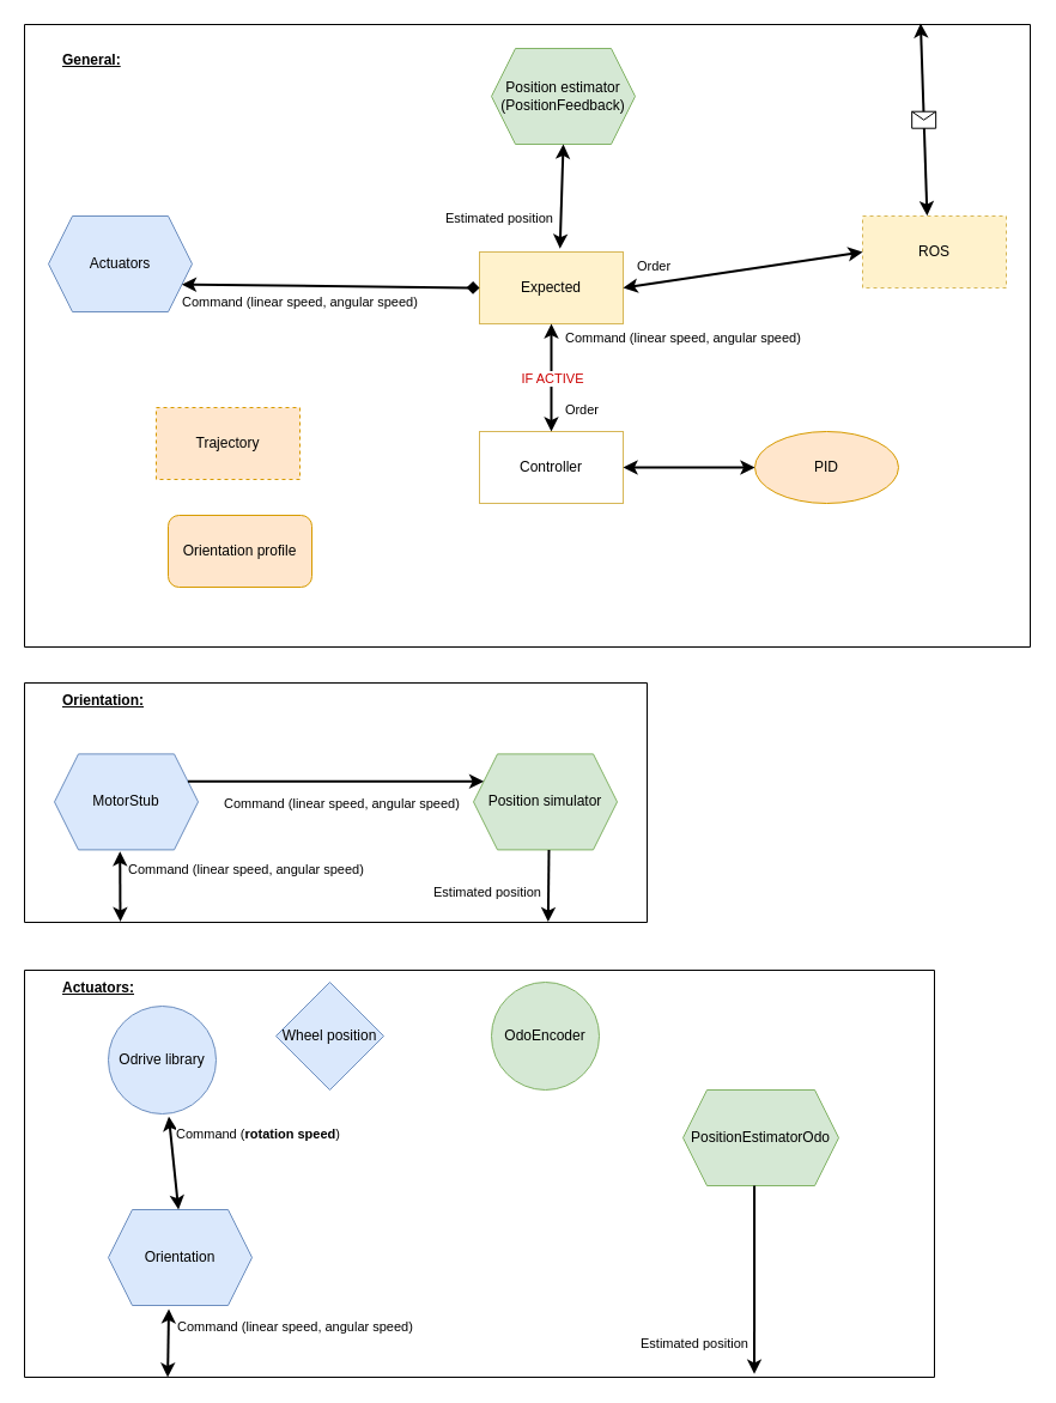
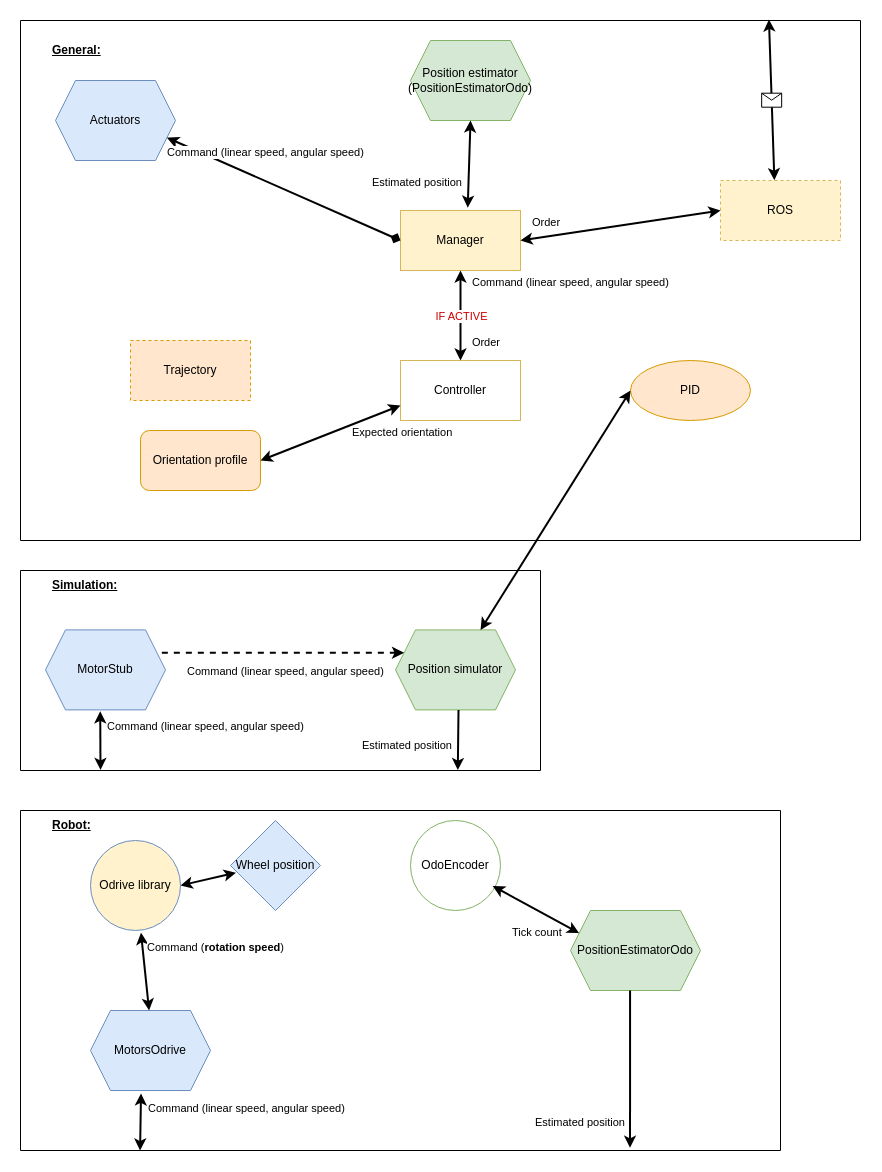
  <mxCell id="0" />
  <mxCell id="1" parent="0" />
  <mxCell id="2" value="" style="swimlane;startSize=0;" parent="1" vertex="1"><mxGeometry x="20" y="570" width="520" height="200" as="geometry" /></mxCell>
  <mxCell id="3" value="MotorStub" style="shape=hexagon;perimeter=hexagonPerimeter2;whiteSpace=wrap;html=1;fixedSize=1;fillColor=#dae8fc;strokeColor=#6c8ebf;" parent="2" vertex="1"><mxGeometry x="25" y="59.4" width="120" height="80" as="geometry" /></mxCell>
  <mxCell id="4" value="Position simulator" style="shape=hexagon;perimeter=hexagonPerimeter2;whiteSpace=wrap;html=1;fixedSize=1;fillColor=#d5e8d4;strokeColor=#82b366;" parent="2" vertex="1"><mxGeometry x="375" y="59.4" width="120" height="80" as="geometry" /></mxCell>
- <mxCell id="5" value="" style="endArrow=none;html=1;rounded=0;strokeWidth=2;startArrow=classic;startFill=1;exitX=0;exitY=0.25;exitDx=0;exitDy=0;entryX=1;entryY=0.25;entryDx=0;entryDy=0;endFill=0;" parent="2" source="4" target="3" edge="1"><mxGeometry relative="1" as="geometry"><mxPoint x="-124" y="109.4" as="sourcePoint" /><mxPoint x="125" y="112.4" as="targetPoint" /></mxGeometry></mxCell>
+ <mxCell id="5" value="" style="endArrow=none;html=1;rounded=0;strokeWidth=2;startArrow=classic;startFill=1;exitX=0;exitY=0.25;exitDx=0;exitDy=0;entryX=1;entryY=0.25;entryDx=0;entryDy=0;endFill=0;dashed=1;" parent="2" source="4" target="3" edge="1"><mxGeometry relative="1" as="geometry"><mxPoint x="-124" y="109.4" as="sourcePoint" /><mxPoint x="125" y="112.4" as="targetPoint" /></mxGeometry></mxCell>
  <mxCell id="6" value="&lt;div&gt;Command (linear speed, angular speed)&lt;br&gt;&lt;/div&gt;" style="edgeLabel;resizable=0;html=1;;align=left;verticalAlign=bottom;" parent="5" connectable="0" vertex="1"><mxGeometry x="-1" relative="1" as="geometry"><mxPoint x="-219" y="27" as="offset" /></mxGeometry></mxCell>
- <mxCell id="7" value="Orientation:" style="text;html=1;align=left;verticalAlign=middle;whiteSpace=wrap;rounded=0;fontStyle=5" parent="2" vertex="1"><mxGeometry x="30" width="100" height="30" as="geometry" /></mxCell>
+ <mxCell id="7" value="Simulation:" style="text;html=1;align=left;verticalAlign=middle;whiteSpace=wrap;rounded=0;fontStyle=5" parent="2" vertex="1"><mxGeometry x="30" width="100" height="30" as="geometry" /></mxCell>
  <mxCell id="8" value="" style="endArrow=classic;html=1;rounded=0;strokeWidth=2;startArrow=classic;startFill=1;exitX=0.456;exitY=1.017;exitDx=0;exitDy=0;exitPerimeter=0;" parent="2" source="3" edge="1"><mxGeometry relative="1" as="geometry"><mxPoint x="55" y="159.4" as="sourcePoint" /><mxPoint x="80" y="199.4" as="targetPoint" /></mxGeometry></mxCell>
  <mxCell id="9" value="&lt;div&gt;Command (linear speed, angular speed)&lt;br&gt;&lt;/div&gt;" style="edgeLabel;resizable=0;html=1;;align=left;verticalAlign=bottom;" parent="8" connectable="0" vertex="1"><mxGeometry x="-1" relative="1" as="geometry"><mxPoint x="5" y="23" as="offset" /></mxGeometry></mxCell>
  <mxCell id="10" value="" style="endArrow=none;html=1;rounded=0;strokeWidth=2;startArrow=classic;startFill=1;entryX=0.5;entryY=1;entryDx=0;entryDy=0;endFill=0;exitX=0.841;exitY=0.998;exitDx=0;exitDy=0;exitPerimeter=0;" parent="2" source="2" edge="1"><mxGeometry relative="1" as="geometry"><mxPoint x="482.08" y="200.0" as="sourcePoint" /><mxPoint x="438" y="139.4" as="targetPoint" /></mxGeometry></mxCell>
  <mxCell id="11" value="Estimated position" style="edgeLabel;resizable=0;html=1;;align=left;verticalAlign=bottom;" parent="10" connectable="0" vertex="1"><mxGeometry x="-1" relative="1" as="geometry"><mxPoint x="-97" y="-17" as="offset" /></mxGeometry></mxCell>
  <mxCell id="12" value="" style="swimlane;startSize=0;" parent="1" vertex="1"><mxGeometry x="20" y="810" width="760" height="340" as="geometry" /></mxCell>
- <mxCell id="13" value="Orientation" style="shape=hexagon;perimeter=hexagonPerimeter2;whiteSpace=wrap;html=1;fixedSize=1;fillColor=#dae8fc;strokeColor=#6c8ebf;" parent="12" vertex="1"><mxGeometry x="70" y="200" width="120" height="80" as="geometry" /></mxCell>
+ <mxCell id="13" value="MotorsOdrive" style="shape=hexagon;perimeter=hexagonPerimeter2;whiteSpace=wrap;html=1;fixedSize=1;fillColor=#dae8fc;strokeColor=#6c8ebf;" parent="12" vertex="1"><mxGeometry x="70" y="200" width="120" height="80" as="geometry" /></mxCell>
  <mxCell id="14" value="PositionEstimatorOdo" style="shape=hexagon;perimeter=hexagonPerimeter2;whiteSpace=wrap;html=1;fixedSize=1;fillColor=#d5e8d4;strokeColor=#82b366;" parent="12" vertex="1"><mxGeometry x="550" y="100" width="130" height="80" as="geometry" /></mxCell>
- <mxCell id="15" value="Actuators:" style="text;html=1;align=left;verticalAlign=middle;whiteSpace=wrap;rounded=0;fontStyle=5" parent="12" vertex="1"><mxGeometry x="30" width="100" height="30" as="geometry" /></mxCell>
- <mxCell id="16" value="Odrive library" style="ellipse;whiteSpace=wrap;html=1;aspect=fixed;fillColor=#dae8fc;strokeColor=#6c8ebf;" parent="12" vertex="1"><mxGeometry x="70" y="30" width="90" height="90" as="geometry" /></mxCell>
+ <mxCell id="15" value="Robot:" style="text;html=1;align=left;verticalAlign=middle;whiteSpace=wrap;rounded=0;fontStyle=5" parent="12" vertex="1"><mxGeometry x="30" width="100" height="30" as="geometry" /></mxCell>
+ <mxCell id="16" value="Odrive library" style="ellipse;whiteSpace=wrap;html=1;aspect=fixed;fillColor=#fff2cc;strokeColor=#6c8ebf;" parent="12" vertex="1"><mxGeometry x="70" y="30" width="90" height="90" as="geometry" /></mxCell>
  <mxCell id="17" value="" style="endArrow=classic;html=1;rounded=0;strokeWidth=2;startArrow=classic;startFill=1;exitX=0.421;exitY=1.037;exitDx=0;exitDy=0;exitPerimeter=0;" parent="12" source="13" edge="1"><mxGeometry relative="1" as="geometry"><mxPoint x="119.58" y="281" as="sourcePoint" /><mxPoint x="119.58" y="340" as="targetPoint" /></mxGeometry></mxCell>
  <mxCell id="18" value="&lt;div&gt;Command (linear speed, angular speed)&lt;br&gt;&lt;/div&gt;" style="edgeLabel;resizable=0;html=1;;align=left;verticalAlign=bottom;" parent="17" connectable="0" vertex="1"><mxGeometry x="-1" relative="1" as="geometry"><mxPoint x="5" y="23" as="offset" /></mxGeometry></mxCell>
  <mxCell id="19" value="" style="endArrow=classic;html=1;rounded=0;strokeWidth=2;startArrow=classic;startFill=1;exitX=0.561;exitY=1.024;exitDx=0;exitDy=0;exitPerimeter=0;" parent="12" source="16" edge="1"><mxGeometry relative="1" as="geometry"><mxPoint x="130" y="143" as="sourcePoint" /><mxPoint x="128.58" y="200" as="targetPoint" /></mxGeometry></mxCell>
  <mxCell id="20" value="&lt;div&gt;Command (&lt;b&gt;rotation speed&lt;/b&gt;)&lt;br&gt;&lt;/div&gt;" style="edgeLabel;resizable=0;html=1;;align=left;verticalAlign=bottom;" parent="19" connectable="0" vertex="1"><mxGeometry x="-1" relative="1" as="geometry"><mxPoint x="5" y="23" as="offset" /></mxGeometry></mxCell>
  <mxCell id="21" value="Wheel position" style="rhombus;whiteSpace=wrap;html=1;fillColor=#dae8fc;strokeColor=#6c8ebf;" parent="12" vertex="1"><mxGeometry x="210" y="10" width="90" height="90" as="geometry" /></mxCell>
- <mxCell id="24" value="OdoEncoder" style="ellipse;whiteSpace=wrap;html=1;fillColor=#d5e8d4;strokeColor=#82b366;" parent="12" vertex="1"><mxGeometry x="390" y="10" width="90" height="90" as="geometry" /></mxCell>
+ <mxCell id="22" value="" style="endArrow=classic;html=1;rounded=0;strokeWidth=2;startArrow=classic;startFill=1;exitX=1;exitY=0.5;exitDx=0;exitDy=0;entryX=0.061;entryY=0.58;entryDx=0;entryDy=0;entryPerimeter=0;" parent="12" source="16" target="21" edge="1"><mxGeometry relative="1" as="geometry"><mxPoint x="130" y="132" as="sourcePoint" /><mxPoint x="138.58" y="210" as="targetPoint" /></mxGeometry></mxCell>
+ <mxCell id="23" value="&lt;div&gt;&lt;br&gt;&lt;/div&gt;" style="edgeLabel;resizable=0;html=1;;align=left;verticalAlign=bottom;" parent="22" connectable="0" vertex="1"><mxGeometry x="-1" relative="1" as="geometry"><mxPoint x="5" y="23" as="offset" /></mxGeometry></mxCell>
+ <mxCell id="24" value="OdoEncoder" style="ellipse;whiteSpace=wrap;html=1;fillColor=#ffffff;strokeColor=#82b366;" parent="12" vertex="1"><mxGeometry x="390" y="10" width="90" height="90" as="geometry" /></mxCell>
+ <mxCell id="25" value="" style="endArrow=classic;html=1;rounded=0;strokeWidth=2;startArrow=classic;startFill=1;exitX=0.913;exitY=0.728;exitDx=0;exitDy=0;entryX=0;entryY=0.25;entryDx=0;entryDy=0;exitPerimeter=0;" parent="12" source="24" target="14" edge="1"><mxGeometry relative="1" as="geometry"><mxPoint x="450.001" y="169.996" as="sourcePoint" /><mxPoint x="542.051" y="205.737" as="targetPoint" /></mxGeometry></mxCell>
+ <mxCell id="26" value="&lt;div&gt;Tick count&lt;/div&gt;" style="edgeLabel;resizable=0;html=1;;align=left;verticalAlign=bottom;" parent="25" connectable="0" vertex="1"><mxGeometry x="-1" relative="1" as="geometry"><mxPoint x="18" y="54" as="offset" /></mxGeometry></mxCell>
  <mxCell id="27" value="" style="endArrow=none;html=1;rounded=0;strokeWidth=2;startArrow=classic;startFill=1;entryX=0.5;entryY=1;entryDx=0;entryDy=0;endFill=0;exitX=0.802;exitY=0.992;exitDx=0;exitDy=0;exitPerimeter=0;" parent="12" source="12" edge="1"><mxGeometry relative="1" as="geometry"><mxPoint x="609.58" y="241" as="sourcePoint" /><mxPoint x="609.58" y="180" as="targetPoint" /></mxGeometry></mxCell>
  <mxCell id="28" value="Estimated position" style="edgeLabel;resizable=0;html=1;;align=left;verticalAlign=bottom;" parent="27" connectable="0" vertex="1"><mxGeometry x="-1" relative="1" as="geometry"><mxPoint x="-97" y="-17" as="offset" /></mxGeometry></mxCell>
  <mxCell id="29" value="" style="swimlane;startSize=0;" parent="1" vertex="1"><mxGeometry x="20" y="20" width="840" height="520" as="geometry" /></mxCell>
- <mxCell id="30" value="Expected" style="rounded=0;whiteSpace=wrap;html=1;fillColor=#fff2cc;strokeColor=#d6b656;" parent="29" vertex="1"><mxGeometry x="380" y="190" width="120" height="60" as="geometry" /></mxCell>
+ <mxCell id="30" value="Manager" style="rounded=0;whiteSpace=wrap;html=1;fillColor=#fff2cc;strokeColor=#d6b656;" parent="29" vertex="1"><mxGeometry x="380" y="190" width="120" height="60" as="geometry" /></mxCell>
  <mxCell id="31" value="Controller" style="rounded=0;whiteSpace=wrap;html=1;fillColor=#ffffff;strokeColor=#d6b656;" parent="29" vertex="1"><mxGeometry x="380" y="340" width="120" height="60" as="geometry" /></mxCell>
  <mxCell id="32" value="PID" style="ellipse;whiteSpace=wrap;html=1;fillColor=#ffe6cc;strokeColor=#d79b00;" parent="29" vertex="1"><mxGeometry x="610" y="340" width="120" height="60" as="geometry" /></mxCell>
- <mxCell id="33" value="Position estimator&lt;div&gt;(PositionFeedback)&lt;/div&gt;" style="shape=hexagon;perimeter=hexagonPerimeter2;whiteSpace=wrap;html=1;fixedSize=1;fillColor=#d5e8d4;strokeColor=#82b366;" parent="29" vertex="1"><mxGeometry x="390" y="20" width="120" height="80" as="geometry" /></mxCell>
- <mxCell id="34" value="Actuators" style="shape=hexagon;perimeter=hexagonPerimeter2;whiteSpace=wrap;html=1;fixedSize=1;fillColor=#dae8fc;strokeColor=#6c8ebf;" parent="29" vertex="1"><mxGeometry x="20" y="160" width="120" height="80" as="geometry" /></mxCell>
+ <mxCell id="33" value="Position estimator&lt;div&gt;(PositionEstimatorOdo)&lt;/div&gt;" style="shape=hexagon;perimeter=hexagonPerimeter2;whiteSpace=wrap;html=1;fixedSize=1;fillColor=#d5e8d4;strokeColor=#82b366;" parent="29" vertex="1"><mxGeometry x="390" y="20" width="120" height="80" as="geometry" /></mxCell>
+ <mxCell id="34" value="Actuators" style="shape=hexagon;perimeter=hexagonPerimeter2;whiteSpace=wrap;html=1;fixedSize=1;fillColor=#dae8fc;strokeColor=#6c8ebf;" parent="29" vertex="1"><mxGeometry x="35" y="60" width="120" height="80" as="geometry" /></mxCell>
  <mxCell id="35" value="Trajectory" style="rounded=0;whiteSpace=wrap;html=1;fillColor=#ffe6cc;strokeColor=#d79b00;dashed=1;" parent="29" vertex="1"><mxGeometry x="110" y="320" width="120" height="60" as="geometry" /></mxCell>
  <mxCell id="36" value="Orientation profile" style="whiteSpace=wrap;html=1;fillColor=#ffe6cc;strokeColor=#d79b00;rounded=1;" parent="29" vertex="1"><mxGeometry x="120" y="410" width="120" height="60" as="geometry" /></mxCell>
  <mxCell id="37" value="" style="endArrow=classic;html=1;rounded=0;strokeWidth=2;startArrow=classic;startFill=1;exitX=0.5;exitY=1;exitDx=0;exitDy=0;entryX=0.5;entryY=0;entryDx=0;entryDy=0;" parent="29" source="30" target="31" edge="1"><mxGeometry relative="1" as="geometry"><mxPoint x="370" y="270" as="sourcePoint" /><mxPoint x="530" y="270" as="targetPoint" /></mxGeometry></mxCell>
  <mxCell id="38" value="IF ACTIVE" style="edgeLabel;resizable=0;html=1;;align=center;verticalAlign=middle;fontColor=#CC0000;" parent="37" connectable="0" vertex="1"><mxGeometry relative="1" as="geometry" /></mxCell>
  <mxCell id="39" value="Command (linear speed, angular speed)" style="edgeLabel;resizable=0;html=1;;align=left;verticalAlign=bottom;" parent="37" connectable="0" vertex="1"><mxGeometry x="-1" relative="1" as="geometry"><mxPoint x="10" y="20" as="offset" /></mxGeometry></mxCell>
  <mxCell id="40" value="Order" style="edgeLabel;resizable=0;html=1;;align=right;verticalAlign=bottom;" parent="37" connectable="0" vertex="1"><mxGeometry x="1" relative="1" as="geometry"><mxPoint x="40" y="-10" as="offset" /></mxGeometry></mxCell>
  <mxCell id="41" value="" style="endArrow=diamond;html=1;rounded=0;strokeWidth=2;startArrow=classic;startFill=1;exitX=1;exitY=0.75;exitDx=0;exitDy=0;entryX=0;entryY=0.5;entryDx=0;entryDy=0;" parent="29" source="34" target="30" edge="1"><mxGeometry relative="1" as="geometry"><mxPoint x="450" y="260" as="sourcePoint" /><mxPoint x="450" y="350" as="targetPoint" /></mxGeometry></mxCell>
  <mxCell id="42" value="&lt;div&gt;Command (linear speed, angular speed)&lt;br&gt;&lt;/div&gt;" style="edgeLabel;resizable=0;html=1;;align=left;verticalAlign=bottom;" parent="41" connectable="0" vertex="1"><mxGeometry x="-1" relative="1" as="geometry"><mxPoint x="-1" y="23" as="offset" /></mxGeometry></mxCell>
  <mxCell id="43" value="" style="endArrow=classic;html=1;rounded=0;strokeWidth=2;startArrow=classic;startFill=1;exitX=0.56;exitY=-0.047;exitDx=0;exitDy=0;entryX=0.5;entryY=1;entryDx=0;entryDy=0;exitPerimeter=0;endFill=1;" parent="29" source="30" target="33" edge="1"><mxGeometry relative="1" as="geometry"><mxPoint x="211" y="217" as="sourcePoint" /><mxPoint x="390" y="230" as="targetPoint" /></mxGeometry></mxCell>
  <mxCell id="44" value="Estimated position" style="edgeLabel;resizable=0;html=1;;align=left;verticalAlign=bottom;" parent="43" connectable="0" vertex="1"><mxGeometry x="-1" relative="1" as="geometry"><mxPoint x="-97" y="-17" as="offset" /></mxGeometry></mxCell>
- <mxCell id="47" value="" style="endArrow=classic;html=1;rounded=0;strokeWidth=2;startArrow=classic;startFill=1;exitX=0;exitY=0.5;exitDx=0;exitDy=0;entryX=1;entryY=0.5;entryDx=0;entryDy=0;" parent="29" source="32" target="31" edge="1"><mxGeometry relative="1" as="geometry"><mxPoint x="450" y="260" as="sourcePoint" /><mxPoint x="450" y="350" as="targetPoint" /></mxGeometry></mxCell>
+ <mxCell id="45" value="" style="endArrow=classic;html=1;rounded=0;strokeWidth=2;startArrow=classic;startFill=1;exitX=0;exitY=0.75;exitDx=0;exitDy=0;entryX=1;entryY=0.5;entryDx=0;entryDy=0;endFill=1;" parent="29" source="31" target="36" edge="1"><mxGeometry relative="1" as="geometry"><mxPoint x="330" y="340" as="sourcePoint" /><mxPoint x="330" y="430" as="targetPoint" /></mxGeometry></mxCell>
+ <mxCell id="46" value="Expected orientation" style="edgeLabel;resizable=0;html=1;;align=left;verticalAlign=bottom;" parent="45" connectable="0" vertex="1"><mxGeometry x="-1" relative="1" as="geometry"><mxPoint x="-50" y="35" as="offset" /></mxGeometry></mxCell>
+ <mxCell id="47" value="" style="endArrow=classic;html=1;rounded=0;strokeWidth=2;startArrow=classic;startFill=1;exitX=0;exitY=0.5;exitDx=0;exitDy=0;" parent="29" source="32" target="4" edge="1"><mxGeometry relative="1" as="geometry"><mxPoint x="450" y="260" as="sourcePoint" /><mxPoint x="450" y="350" as="targetPoint" /></mxGeometry></mxCell>
  <mxCell id="48" value="ROS" style="rounded=0;whiteSpace=wrap;html=1;fillColor=#fff2cc;strokeColor=#d6b656;dashed=1;" parent="29" vertex="1"><mxGeometry x="700" y="160" width="120" height="60" as="geometry" /></mxCell>
  <mxCell id="49" value="" style="endArrow=classic;html=1;rounded=0;strokeWidth=2;startArrow=classic;startFill=1;entryX=1;entryY=0.5;entryDx=0;entryDy=0;" parent="29" target="30" edge="1"><mxGeometry relative="1" as="geometry"><mxPoint x="700" y="190" as="sourcePoint" /><mxPoint x="590" y="190" as="targetPoint" /></mxGeometry></mxCell>
  <mxCell id="50" value="Order" style="edgeLabel;resizable=0;html=1;;align=left;verticalAlign=bottom;" parent="49" connectable="0" vertex="1"><mxGeometry x="-1" relative="1" as="geometry"><mxPoint x="-190" y="20" as="offset" /></mxGeometry></mxCell>
  <mxCell id="51" value="" style="endArrow=classic;html=1;rounded=0;exitX=0.449;exitY=-0.006;exitDx=0;exitDy=0;exitPerimeter=0;entryX=0.891;entryY=-0.002;entryDx=0;entryDy=0;entryPerimeter=0;strokeWidth=2;startArrow=classic;startFill=1;" parent="29" source="48" target="29" edge="1"><mxGeometry relative="1" as="geometry"><mxPoint x="680" y="120" as="sourcePoint" /><mxPoint x="780" y="120" as="targetPoint" /></mxGeometry></mxCell>
  <mxCell id="52" value="" style="shape=message;html=1;outlineConnect=0;" parent="51" vertex="1"><mxGeometry width="20" height="14" relative="1" as="geometry"><mxPoint x="-10" y="-7" as="offset" /></mxGeometry></mxCell>
  <mxCell id="53" value="General:" style="text;html=1;align=left;verticalAlign=middle;whiteSpace=wrap;rounded=0;fontStyle=5" parent="1" vertex="1"><mxGeometry x="50" y="35" width="100" height="30" as="geometry" /></mxCell>
